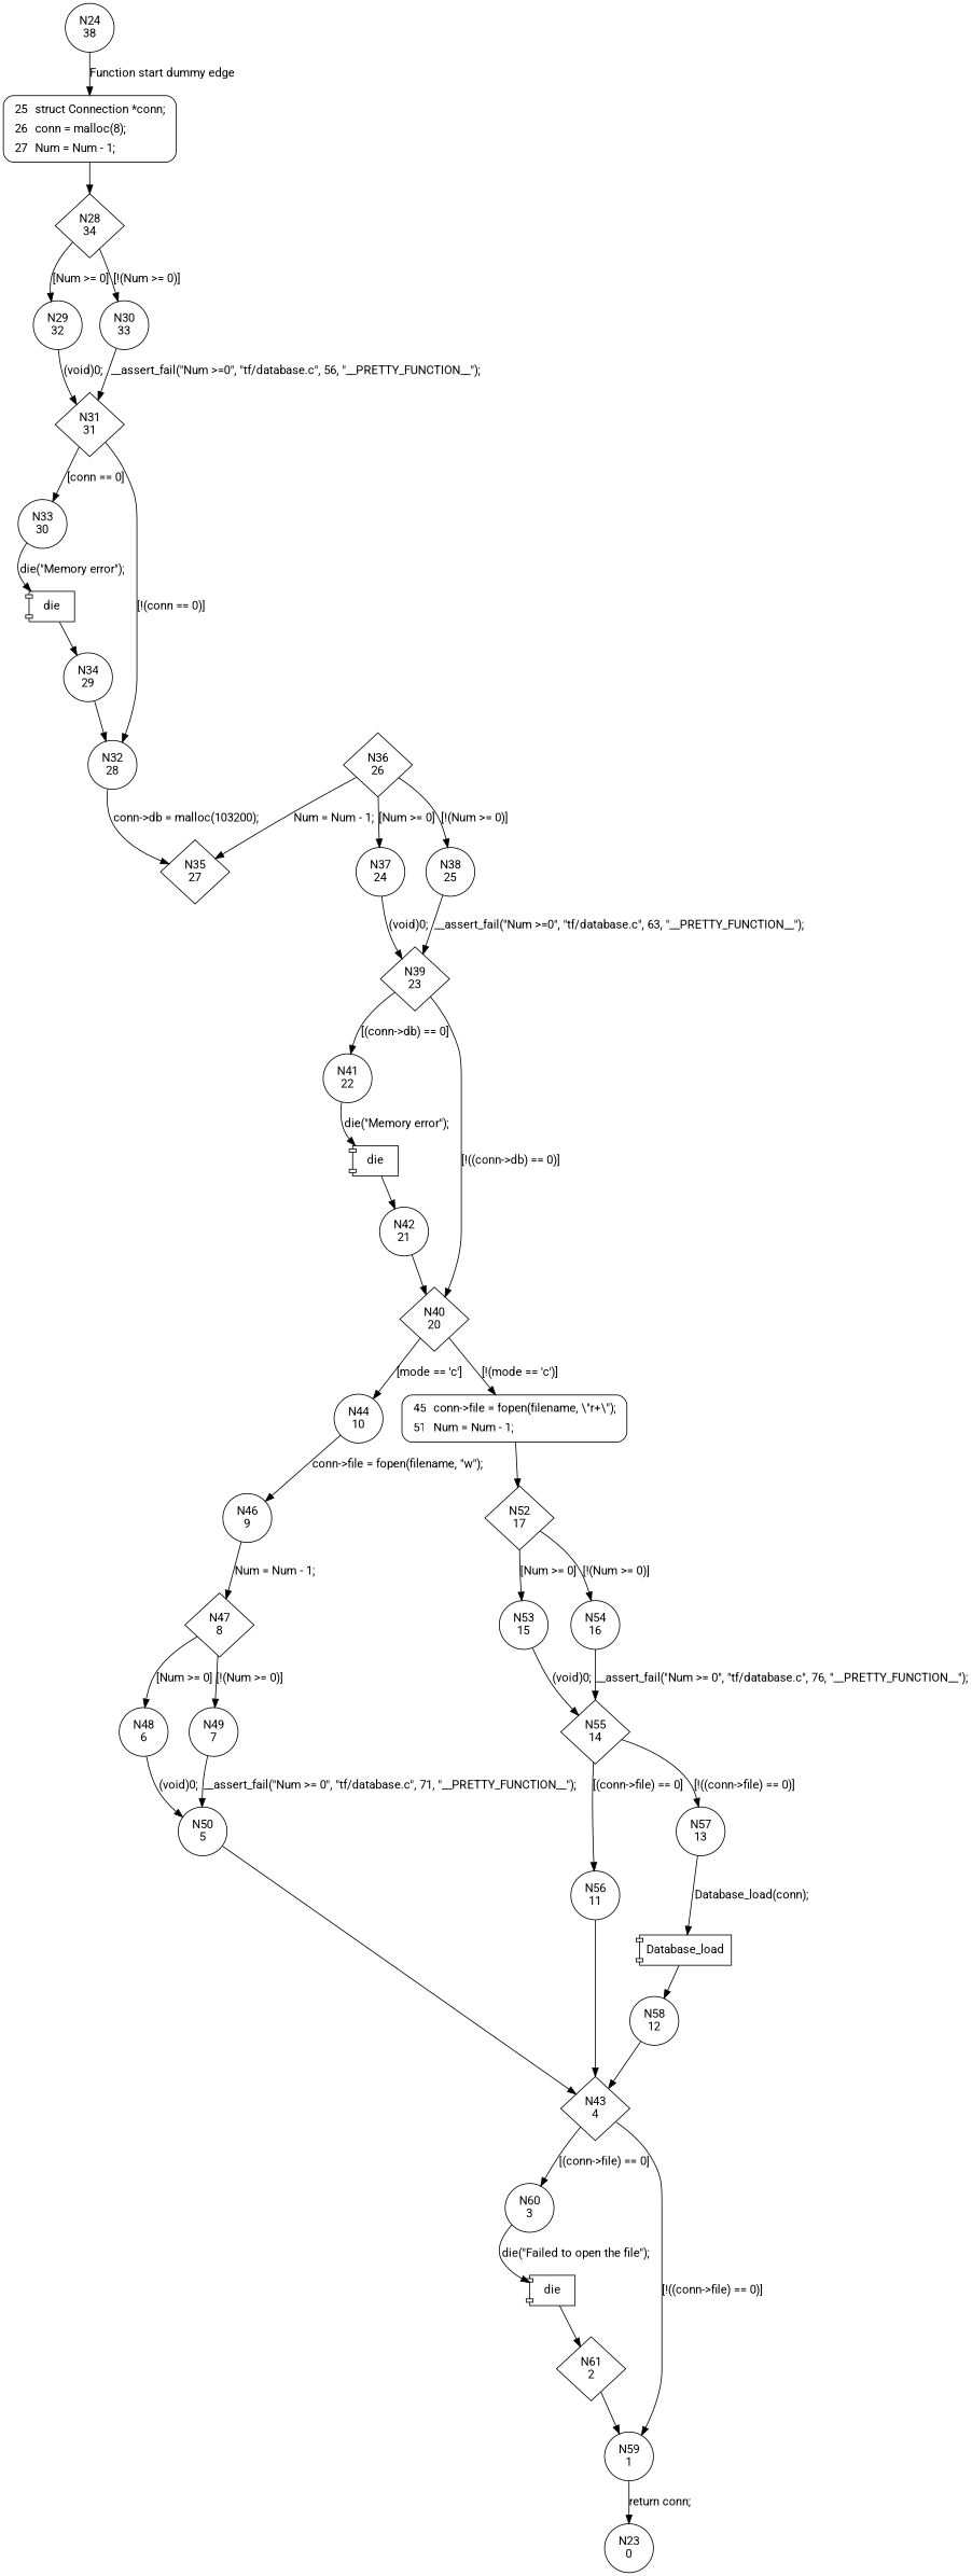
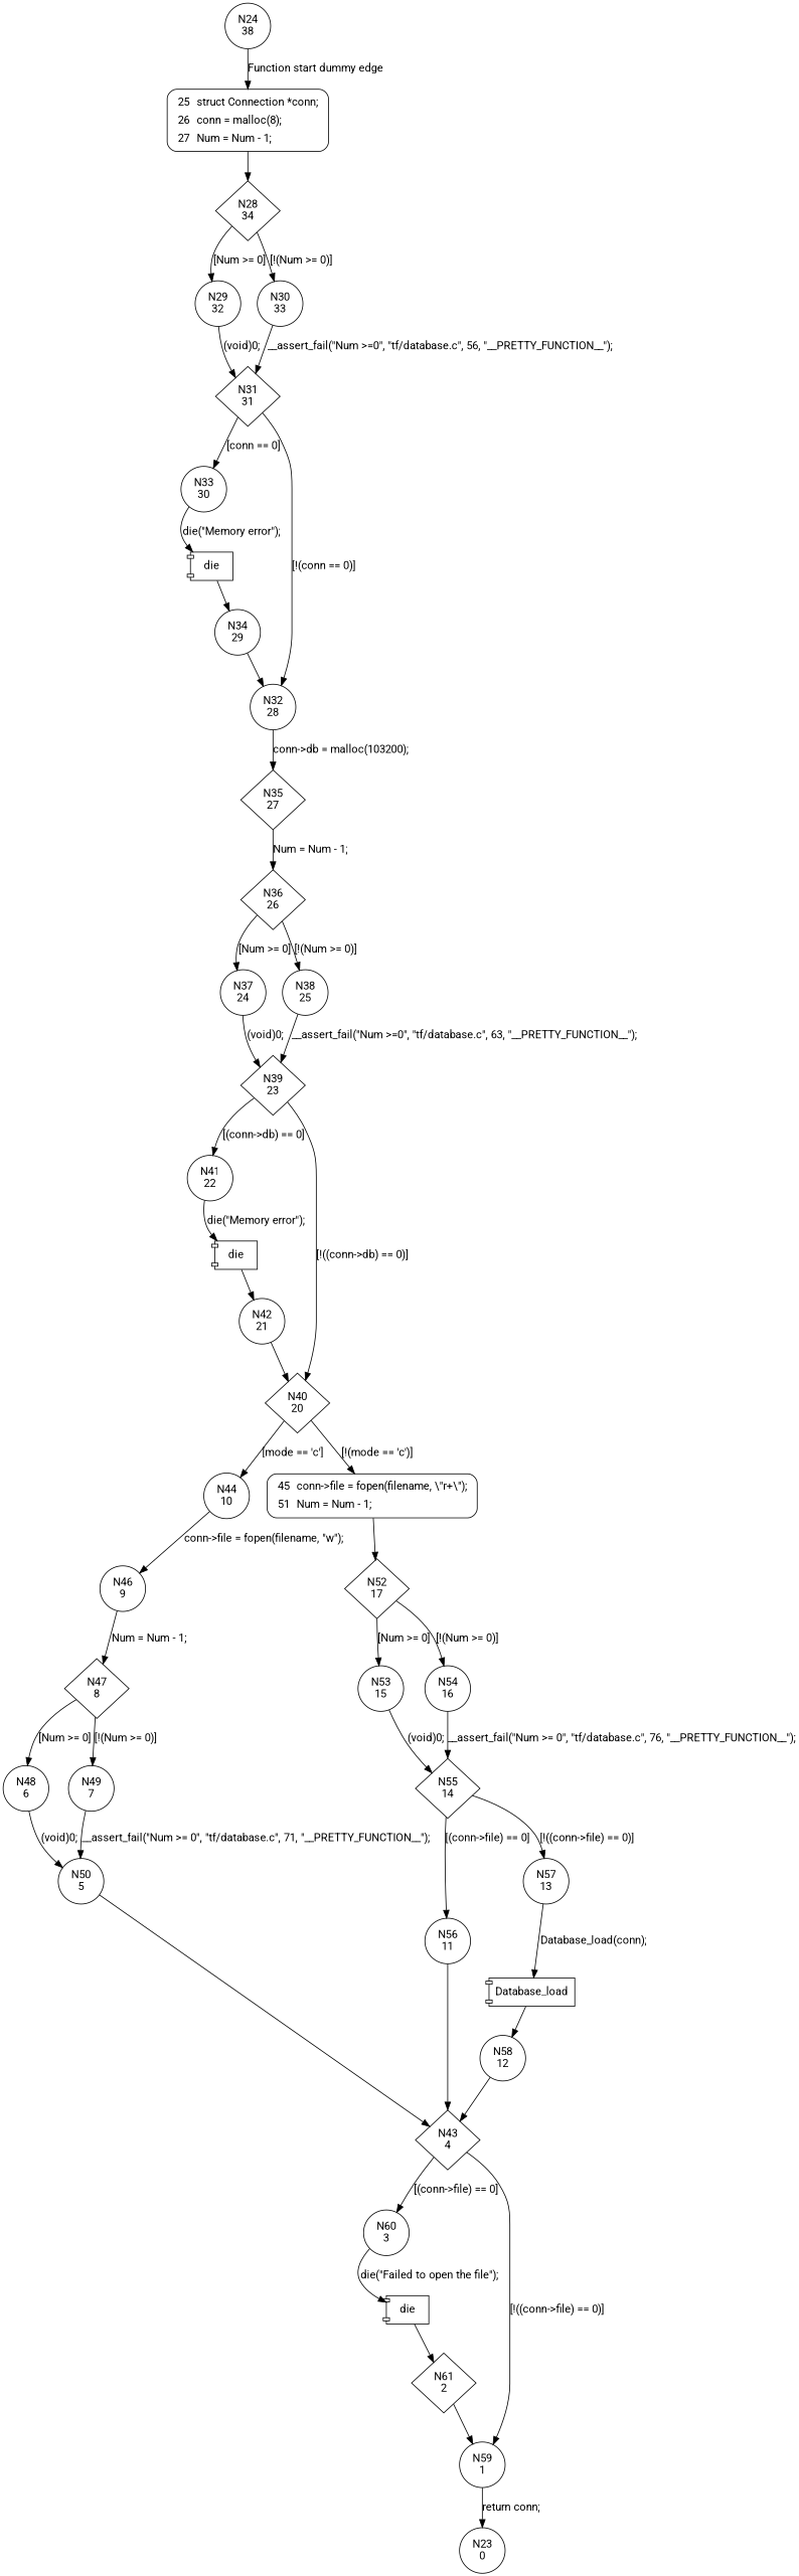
  digraph {
    fontname=Roboto
    node [fontname=Roboto shape=circle]
    edge [fontname=Roboto]
    n1 [label="N24\n38"]
    n2 [fillcolor=white label=<<table border="0" cellborder="0" cellpadding="3" bgcolor="white"><tr><td align="right">25</td><td align="left">struct Connection *conn;</td></tr><tr><td align="right">26</td><td align="left">conn = malloc(8);</td></tr><tr><td align="right">27</td><td align="left">Num = Num - 1;</td></tr></table>> penwidth=1 shape=Mrecord style="filled,bold"]
    n3 [label="N28\n34" shape=diamond]
    n4 [label="N29\n32"]
    n5 [label="N30\n33"]
    n6 [label="N31\n31" shape=diamond]
    n7 [label="N33\n30"]
    n8 [label="N32\n28"]
    n9 [label=die shape=component]
    n10 [label="N35\n27" shape=diamond]
    n11 [label="N34\n29"]
    n12 [label="N36\n26" shape=diamond]
    n13 [label="N37\n24"]
    n14 [label="N38\n25"]
    n15 [label="N39\n23" shape=diamond]
    n16 [label="N41\n22"]
    n17 [label="N40\n20" shape=diamond]
    n18 [label=die shape=component]
    n19 [label="N44\n10"]
    n20 [fillcolor=white label=<<table border="0" cellborder="0" cellpadding="3" bgcolor="white"><tr><td align="right">45</td><td align="left">conn-&gt;file = fopen(filename, \"r+\");</td></tr><tr><td align="right">51</td><td align="left">Num = Num - 1;</td></tr></table>> penwidth=1 shape=Mrecord style="filled,bold"]
    n21 [label="N42\n21"]
    n22 [label="N46\n9"]
    n23 [label="N52\n17" shape=diamond]
    n24 [label="N47\n8" shape=diamond]
    n25 [label="N53\n15"]
    n26 [label="N54\n16"]
    n27 [label="N55\n14" shape=diamond]
    n28 [label="N56\n11"]
    n29 [label="N57\n13"]
    n30 [label="N43\n4" shape=diamond]
    n31 [label=Database_load shape=component]
    n32 [label="N60\n3"]
    n33 [label="N59\n1"]
    n34 [label="N58\n12"]
    n35 [label=die shape=component]
    n36 [label="N23\n0"]
    n37 [label="N61\n2" shape=diamond]
    n38 [label="N48\n6"]
    n39 [label="N49\n7"]
    n40 [label="N50\n5"]
    n1 -> n2 [label="Function start dummy edge"]
    n2 -> n3
    n3 -> n4 [label="[Num >= 0]"]
    n3 -> n5 [label="[!(Num >= 0)]"]
    n4 -> n6 [label="(void)0;"]
    n5 -> n6 [label="__assert_fail(\"Num >=0\", \"tf/database.c\", 56, \"__PRETTY_FUNCTION__\");"]
    n6 -> n7 [label="[conn == 0]"]
    n6 -> n8 [label="[!(conn == 0)]"]
    n7 -> n9 [label="die(\"Memory error\");"]
    n8 -> n10 [label="conn->db = malloc(103200);"]
    n9 -> n11
-   n12 -> n10 [label="Num = Num - 1;"]
+   n10 -> n12 [label="Num = Num - 1;"]
    n11 -> n8
    n12 -> n13 [label="[Num >= 0]"]
    n12 -> n14 [label="[!(Num >= 0)]"]
    n13 -> n15 [label="(void)0;"]
    n14 -> n15 [label="__assert_fail(\"Num >=0\", \"tf/database.c\", 63, \"__PRETTY_FUNCTION__\");"]
    n15 -> n16 [label="[(conn->db) == 0]"]
    n15 -> n17 [label="[!((conn->db) == 0)]"]
    n16 -> n18 [label="die(\"Memory error\");"]
    n17 -> n19 [label="[mode == 'c']"]
    n17 -> n20 [label="[!(mode == 'c')]"]
    n18 -> n21
    n19 -> n22 [label="conn->file = fopen(filename, \"w\");"]
    n20 -> n23
    n21 -> n17
    n22 -> n24 [label="Num = Num - 1;"]
    n23 -> n25 [label="[Num >= 0]"]
    n23 -> n26 [label="[!(Num >= 0)]"]
    n24 -> n38 [label="[Num >= 0]"]
    n24 -> n39 [label="[!(Num >= 0)]"]
    n25 -> n27 [label="(void)0;"]
    n26 -> n27 [label="__assert_fail(\"Num >= 0\", \"tf/database.c\", 76, \"__PRETTY_FUNCTION__\");"]
    n27 -> n28 [label="[(conn->file) == 0]"]
    n27 -> n29 [label="[!((conn->file) == 0)]"]
    n28 -> n30
    n29 -> n31 [label="Database_load(conn);"]
    n30 -> n32 [label="[(conn->file) == 0]"]
    n30 -> n33 [label="[!((conn->file) == 0)]"]
    n31 -> n34
    n32 -> n35 [label="die(\"Failed to open the file\");"]
    n33 -> n36 [label="return conn;"]
    n34 -> n30
    n35 -> n37
    n37 -> n33
    n38 -> n40 [label="(void)0;"]
    n39 -> n40 [label="__assert_fail(\"Num >= 0\", \"tf/database.c\", 71, \"__PRETTY_FUNCTION__\");"]
    n40 -> n30
  }
